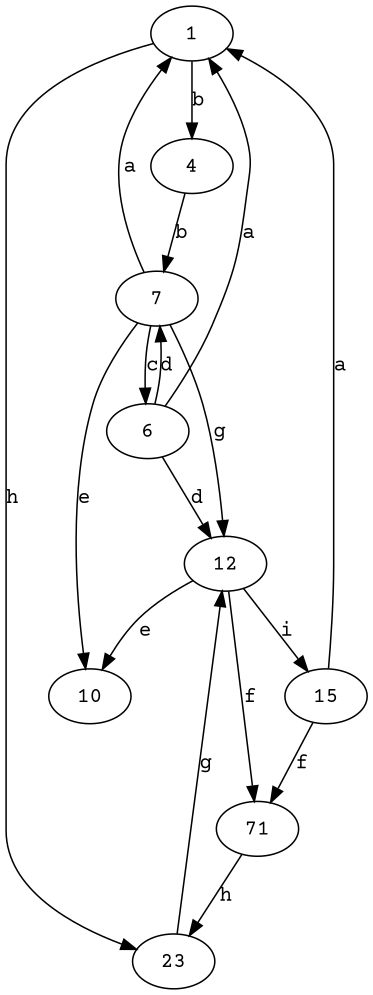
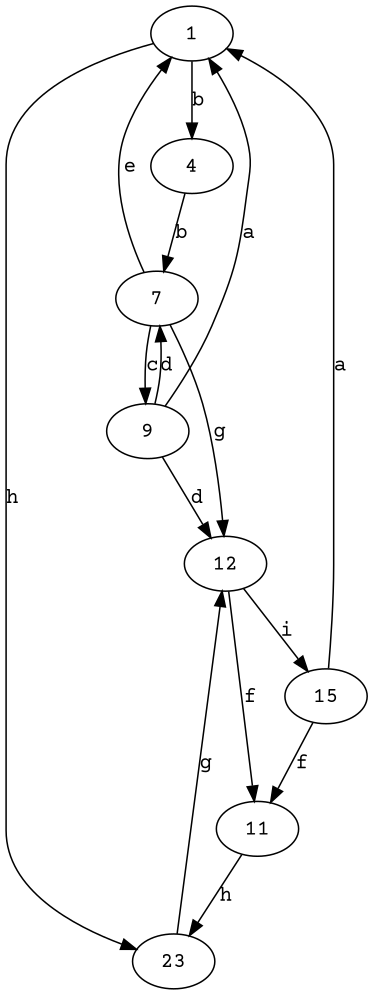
  strict digraph {
    fontname="Courier Prime"
    node [fontname="Courier Prime"]
    edge [fontname="Courier Prime"]
    1
    4
    n3 [label=23]
    7
    12
-   10
-   11 [label=71]
+   11
    15
-   6
+   6 [label=9]
    1 -> 4 [label=b]
    1 -> n3 [label=h]
    4 -> 7 [label=b]
    n3 -> 12 [label=g]
-   7 -> 1 [label=a]
+   7 -> 1 [label=e]
    7 -> 12 [label=g]
-   7 -> 10 [label=e]
    7 -> 6 [label=c]
-   12 -> 10 [label=e]
    12 -> 11 [label=f]
    12 -> 15 [label=i]
    11 -> n3 [label=h]
    15 -> 1 [label=a]
    15 -> 11 [label=f]
    6 -> 1 [label=a]
    6 -> 7 [label=d]
    6 -> 12 [label=d]
  }
